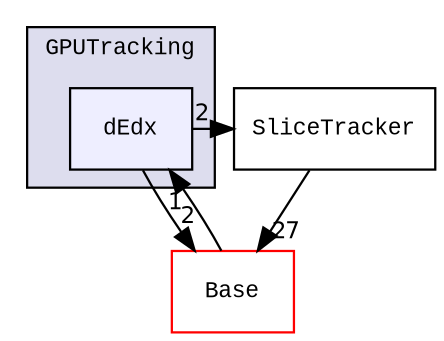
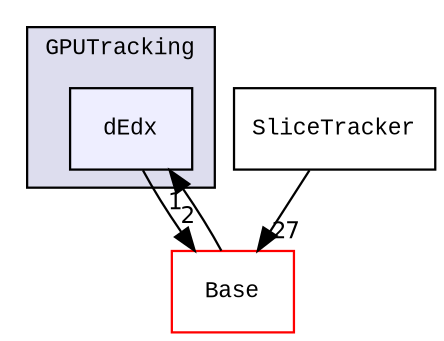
  digraph {
    compound=true
    fontname="Liberation Mono"
    node [fontname="Liberation Mono" fontsize=10 shape=box]
    edge [fontname="Liberation Mono" headlabel=2 labeldistance=1.5 labelfontname=Helvetica labelfontsize=10]
    n1 [fillcolor="#eeeeff" label=dEdx pencolor=black style=filled]
    n2 [color=red label=Base]
    n3 [label=SliceTracker]
    subgraph cluster_1 {
      bgcolor="#ddddee"
      fontsize=10
      label=GPUTracking
      pencolor=black
      n1
    }
    n1 -> n2
-   n1 -> n3
    n2 -> n1 [headlabel=1]
    n3 -> n2 [headlabel=27]
  }
